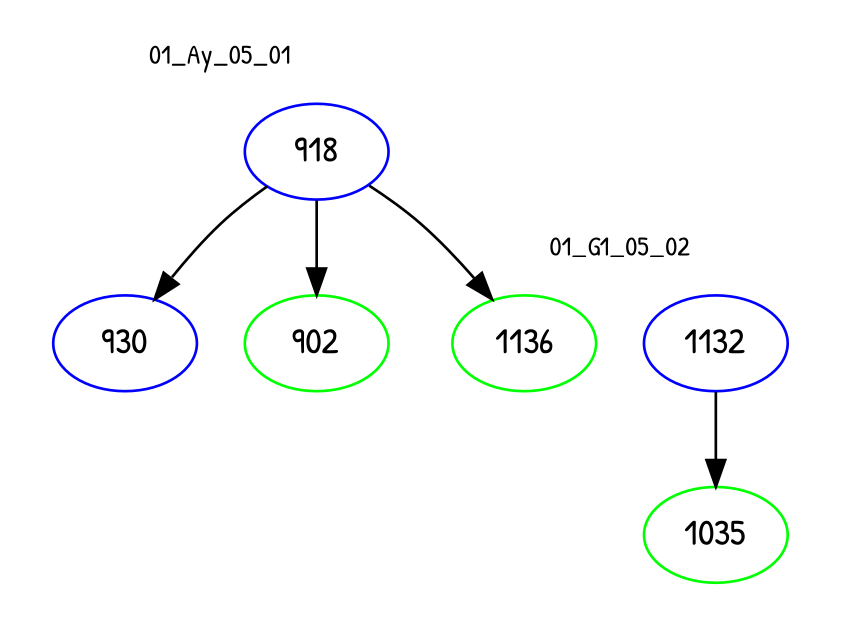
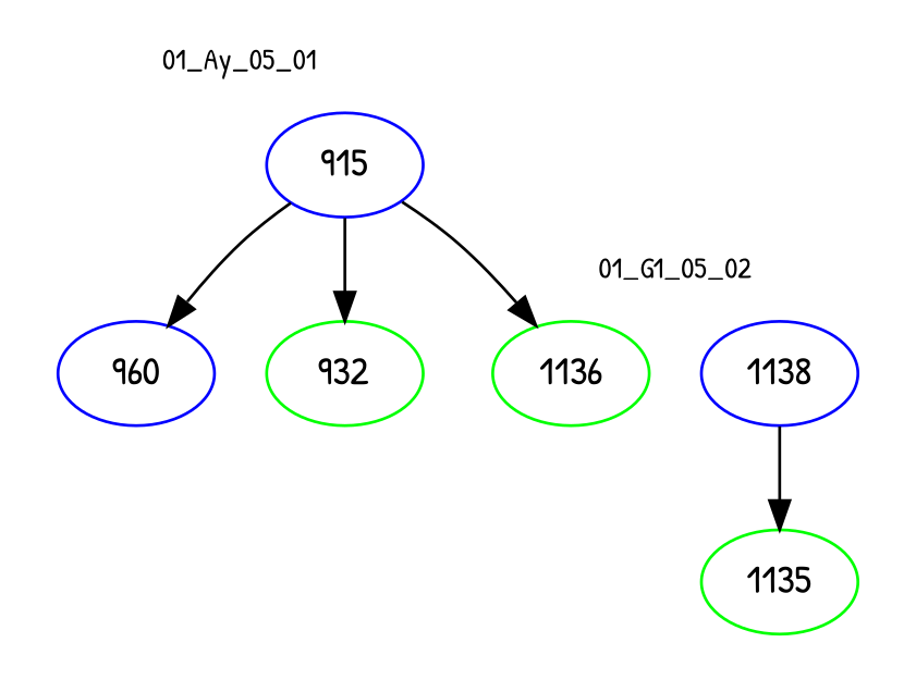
  digraph {
    fontname="Patrick Hand"
    node [color=blue fontname="Patrick Hand"]
    edge [color=black fontname="Patrick Hand"]
-   n1 [label=918]
-   n2 [label=930]
-   n3 [color=green label=902]
-   n4 [label=1132]
+   n1 [label=915]
+   n2 [label=960]
+   n3 [color=green label=932]
+   n4 [label=1138]
    n5 [color=green label=1136]
-   n6 [color=green label=1035]
+   n6 [color=green label=1135]
    subgraph cluster_1 {
      color=white
      fontsize=10
      label="01_Ay_05_01"
      n1
      n2
      n3
    }
    subgraph cluster_2 {
      color=white
      fontsize=10
      label="01_G1_05_02"
      n4
      n5
      n6
    }
    n1 -> n2
    n1 -> n3
    n1 -> n5
    n4 -> n6
  }
